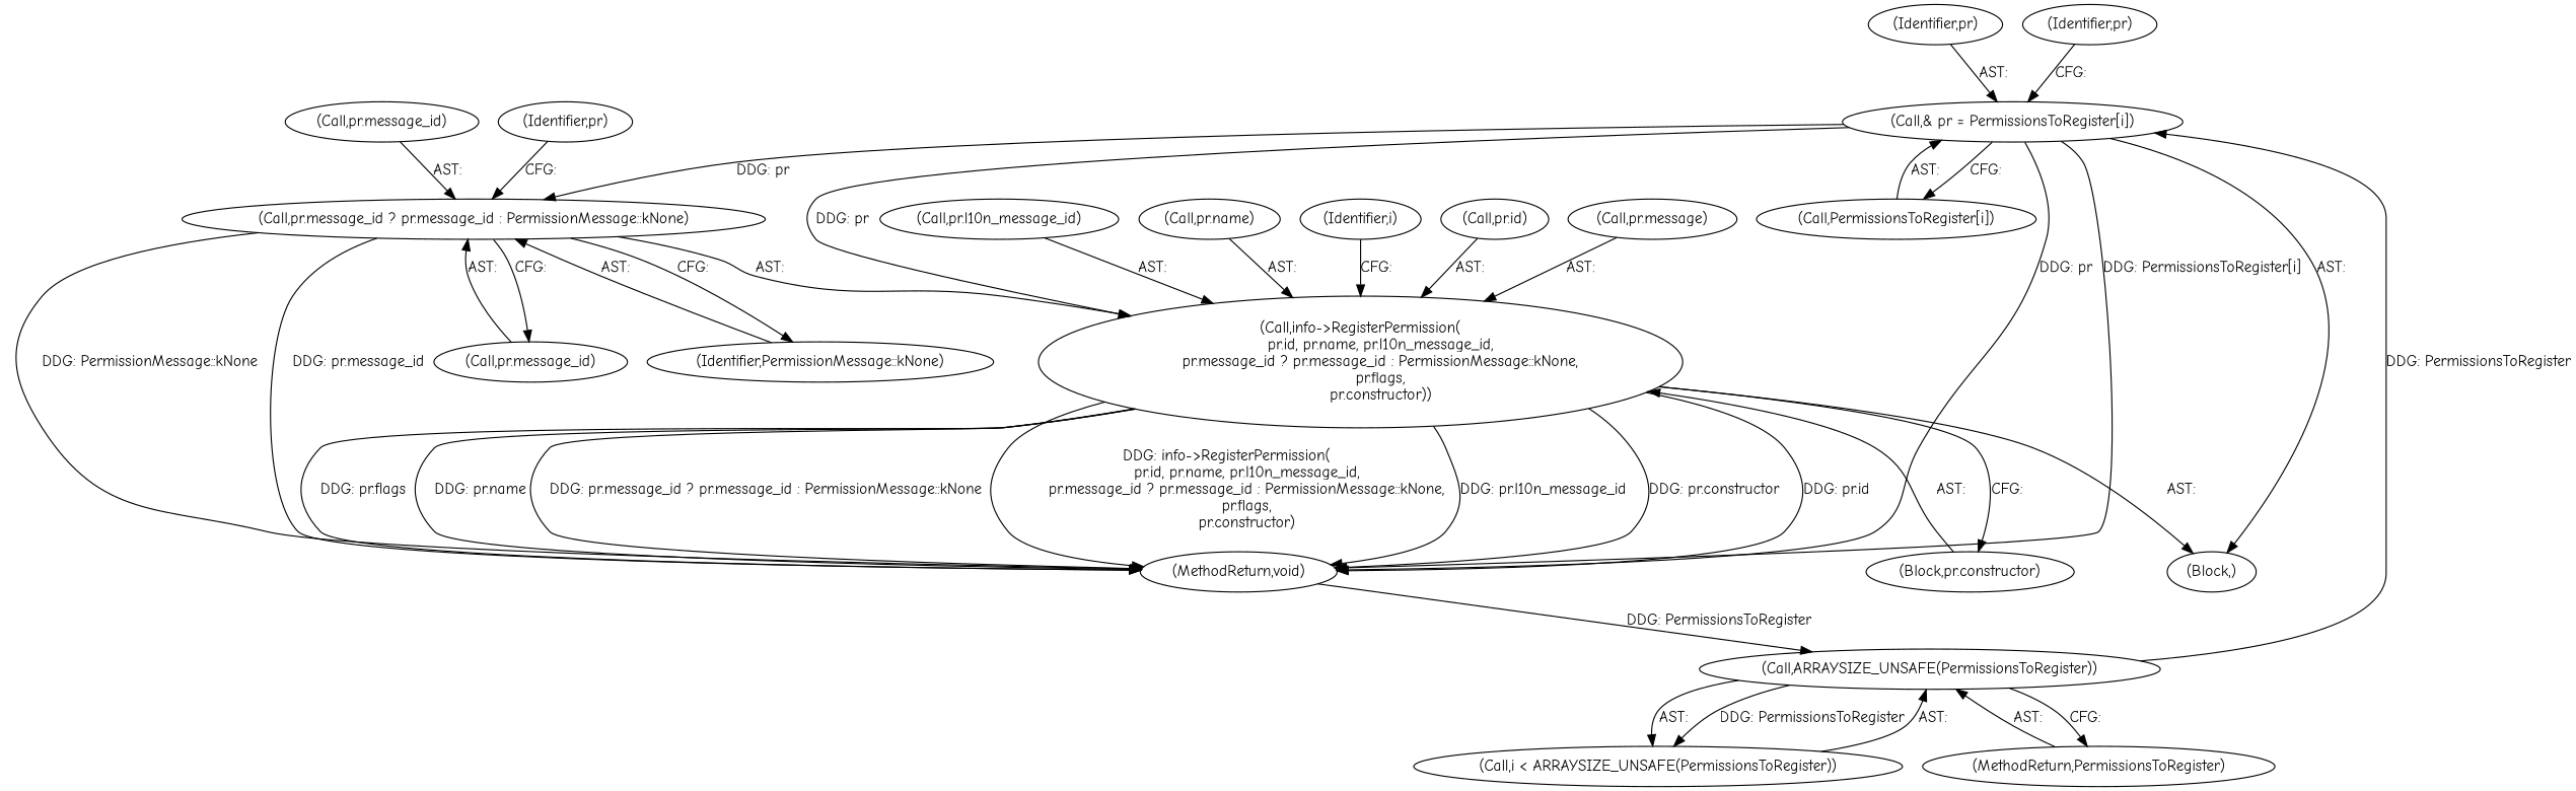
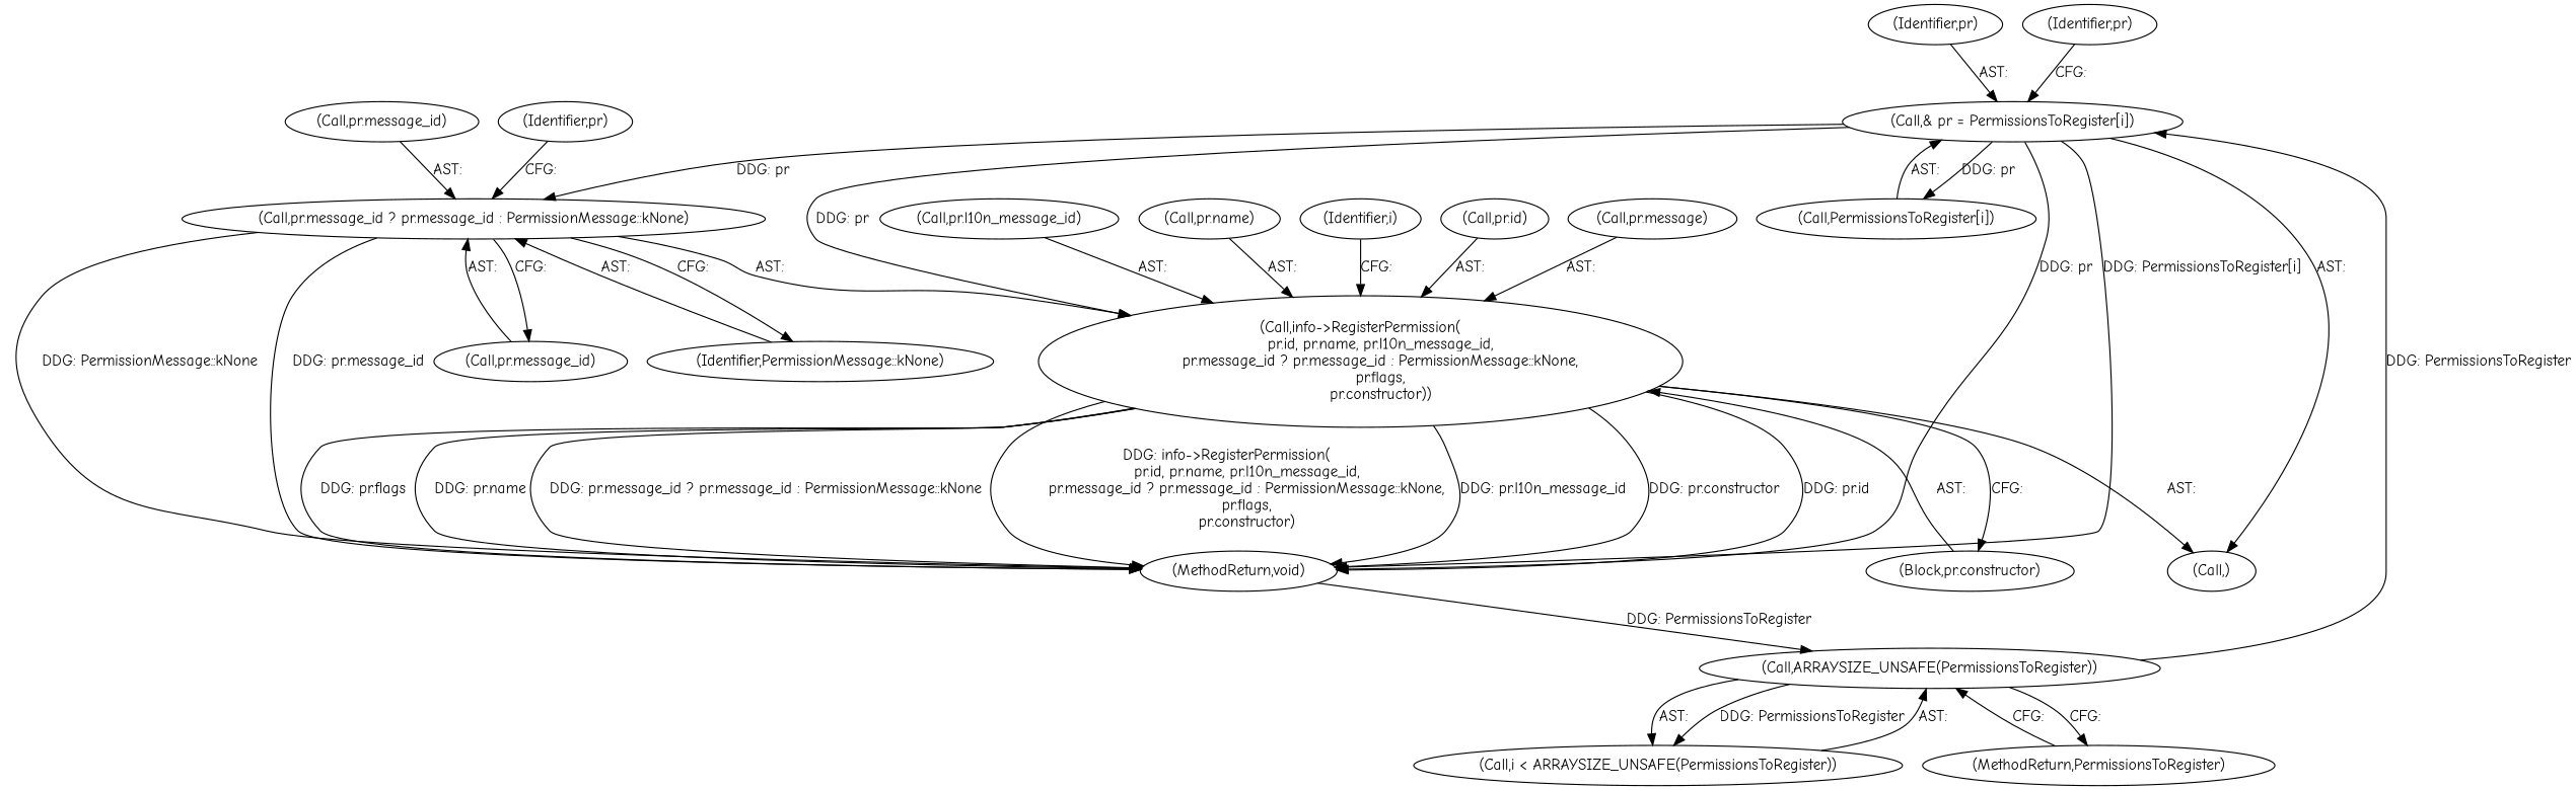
  digraph {
    fontname="Comic Neue"
    node [fontname="Comic Neue"]
    edge [fontname="Comic Neue"]
    n1 [label="(Call,& pr = PermissionsToRegister[i])"]
    n2 [label="(Call,info->RegisterPermission(\n        pr.id, pr.name, pr.l10n_message_id,\n        pr.message_id ? pr.message_id : PermissionMessage::kNone,\n        pr.flags,\n        pr.constructor))"]
    n3 [label="(Call,pr.message_id ? pr.message_id : PermissionMessage::kNone)"]
    n4 [label="(Call,PermissionsToRegister[i])"]
-   n5 [label="(Block,)"]
+   n5 [label="(Call,)"]
    n6 [label="(MethodReturn,void)"]
    n7 [label="(Block,pr.constructor)"]
    n8 [label="(Call,pr.message_id)"]
    n9 [label="(Identifier,PermissionMessage::kNone)"]
    n10 [label="(Call,ARRAYSIZE_UNSAFE(PermissionsToRegister))"]
    n11 [label="(Call,i < ARRAYSIZE_UNSAFE(PermissionsToRegister))"]
    n12 [label="(MethodReturn,PermissionsToRegister)"]
    n13 [label="(Call,pr.name)"]
    n14 [label="(Identifier,pr)"]
    n15 [label="(Identifier,pr)"]
    n16 [label="(Call,pr.message_id)"]
    n17 [label="(Identifier,i)"]
    n18 [label="(Call,pr.id)"]
    n19 [label="(Identifier,pr)"]
    n20 [label="(Call,pr.message)"]
    n21 [label="(Call,pr.l10n_message_id)"]
    n1 -> n2 [label="DDG: pr"]
    n1 -> n3 [label="DDG: pr"]
-   n1 -> n4 [label="CFG: "]
+   n1 -> n4 [label="DDG: pr"]
    n1 -> n5 [label="AST: "]
    n1 -> n6 [label="DDG: PermissionsToRegister[i]"]
    n1 -> n6 [label="DDG: pr"]
    n2 -> n5 [label="AST: "]
    n2 -> n6 [label="DDG: pr.message_id ? pr.message_id : PermissionMessage::kNone"]
    n2 -> n6 [label="DDG: info->RegisterPermission(\n        pr.id, pr.name, pr.l10n_message_id,\n        pr.message_id ? pr.message_id : PermissionMessage::kNone,\n        pr.flags,\n        pr.constructor)"]
    n2 -> n6 [label="DDG: pr.l10n_message_id"]
    n2 -> n6 [label="DDG: pr.constructor"]
    n2 -> n6 [label="DDG: pr.id"]
    n2 -> n6 [label="DDG: pr.flags"]
    n2 -> n6 [label="DDG: pr.name"]
    n2 -> n7 [label="CFG: "]
    n3 -> n2 [label="AST: "]
    n3 -> n6 [label="DDG: PermissionMessage::kNone"]
    n3 -> n6 [label="DDG: pr.message_id"]
    n3 -> n8 [label="CFG: "]
    n3 -> n9 [label="CFG: "]
    n4 -> n1 [label="AST: "]
    n6 -> n10 [label="DDG: PermissionsToRegister"]
    n7 -> n2 [label="AST: "]
    n8 -> n3 [label="AST: "]
    n9 -> n3 [label="AST: "]
    n10 -> n1 [label="DDG: PermissionsToRegister"]
    n10 -> n11 [label="AST: "]
    n10 -> n11 [label="DDG: PermissionsToRegister"]
    n10 -> n12 [label="CFG: "]
    n11 -> n10 [label="AST: "]
-   n12 -> n10 [label="AST: "]
+   n12 -> n10 [label="CFG: "]
    n13 -> n2 [label="AST: "]
    n14 -> n3 [label="CFG: "]
    n15 -> n1 [label="AST: "]
    n16 -> n3 [label="AST: "]
    n17 -> n2 [label="CFG: "]
    n18 -> n2 [label="AST: "]
    n19 -> n1 [label="CFG: "]
    n20 -> n2 [label="AST: "]
    n21 -> n2 [label="AST: "]
  }
